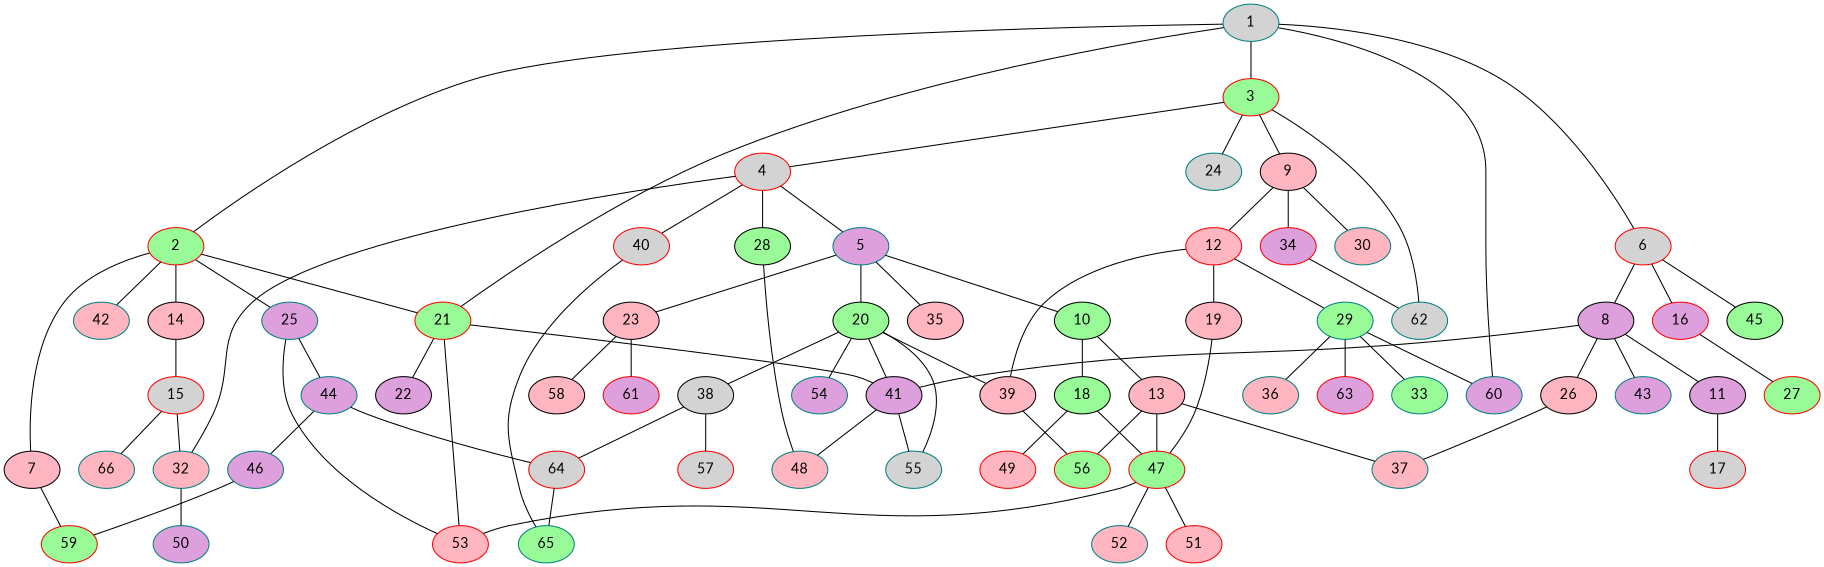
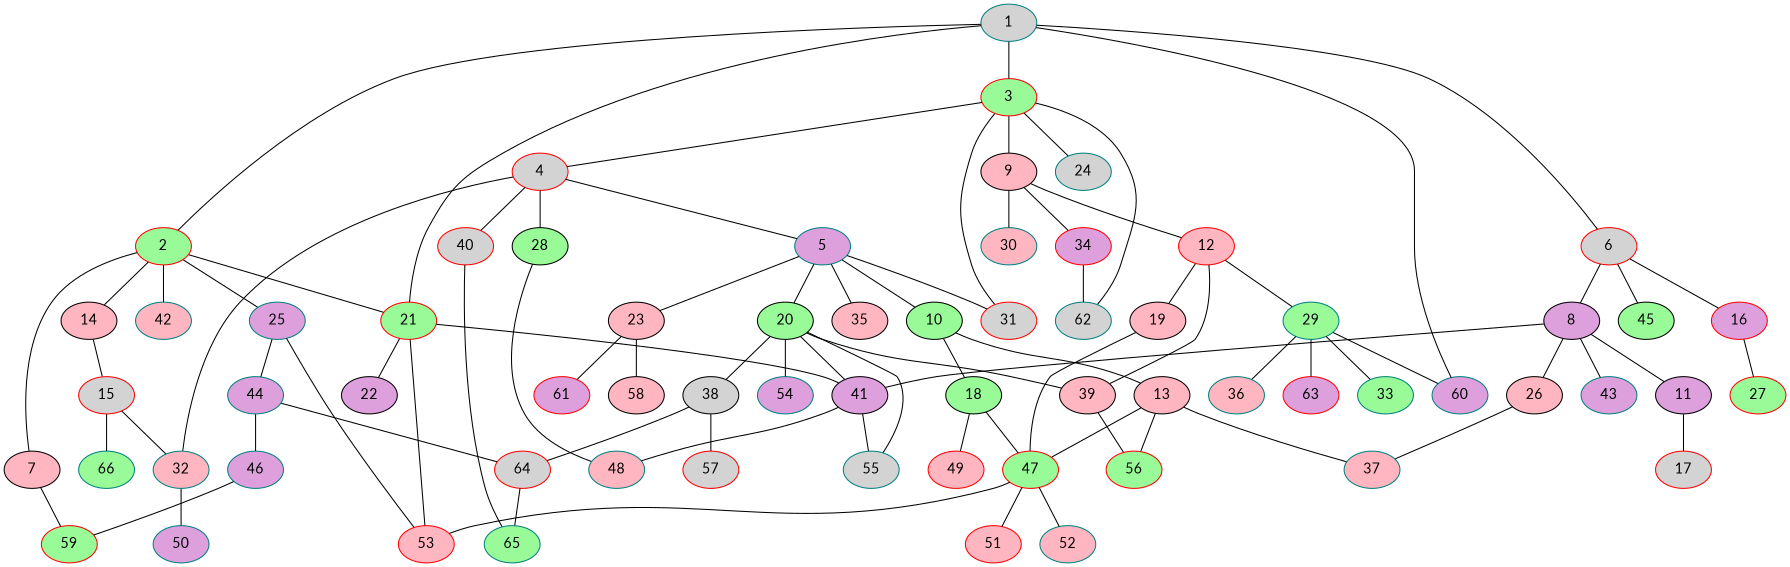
  graph {
    fontname=Lato
    node [color=teal fillcolor=lightpink fontname=Lato style=filled]
    edge [fontname=Lato]
    1 [fillcolor=lightgrey]
    2 [color=red fillcolor=palegreen]
    3 [color=red fillcolor=palegreen]
    6 [color=red fillcolor=lightgrey]
    21 [color=red fillcolor=palegreen]
    60 [fillcolor=plum]
    7 [color=black]
    14 [color=black]
    25 [fillcolor=plum]
    42
    4 [color=red fillcolor=lightgrey]
    9 [color=black]
    24 [fillcolor=lightgrey]
+   31 [color=red fillcolor=lightgrey]
    62 [fillcolor=lightgrey]
    8 [color=black fillcolor=plum]
    16 [color=red fillcolor=plum]
    45 [color=black fillcolor=palegreen]
    41 [color=black fillcolor=plum]
    22 [color=black fillcolor=plum]
    53 [color=red]
    59 [color=red fillcolor=palegreen]
    15 [color=red fillcolor=lightgrey]
    44 [fillcolor=plum]
    5 [fillcolor=plum]
    28 [color=black fillcolor=palegreen]
    32
    40 [color=red fillcolor=lightgrey]
    12 [color=red]
    30
    34 [color=red fillcolor=plum]
    10 [color=black fillcolor=palegreen]
    20 [color=black fillcolor=palegreen]
    23 [color=black]
    35 [color=black]
    48
    50 [fillcolor=plum]
    65 [fillcolor=palegreen]
    13 [color=black]
    18 [color=black fillcolor=palegreen]
    39 [color=black]
    38 [color=black fillcolor=lightgrey]
    54 [fillcolor=plum]
    55 [fillcolor=lightgrey]
    58 [color=black]
    61 [color=red fillcolor=plum]
    11 [color=black fillcolor=plum]
    26 [color=black]
    43 [fillcolor=plum]
    27 [color=red fillcolor=palegreen]
    17 [color=red fillcolor=lightgrey]
    37
    19 [color=black]
    29 [fillcolor=palegreen]
    47 [color=red fillcolor=palegreen]
    56 [color=red fillcolor=palegreen]
    49 [color=red]
    33 [fillcolor=palegreen]
    36
    63 [color=red fillcolor=plum]
    51 [color=red]
    52
-   66
+   66 [fillcolor=palegreen]
    57 [color=red fillcolor=lightgrey]
    64 [color=red fillcolor=lightgrey]
    46 [fillcolor=plum]
    1 -- 2
    1 -- 3
    1 -- 6
    1 -- 21
    1 -- 60
    2 -- 21
    2 -- 7
    2 -- 14
    2 -- 25
    2 -- 42
    3 -- 4
    3 -- 9
    3 -- 24
+   3 -- 31
    3 -- 62
    6 -- 8
    6 -- 16
    6 -- 45
    21 -- 41
    21 -- 22
    21 -- 53
    7 -- 59
    14 -- 15
    25 -- 53
    25 -- 44
    4 -- 5
    4 -- 28
    4 -- 32
    4 -- 40
    9 -- 12
    9 -- 30
    9 -- 34
    8 -- 41
    8 -- 11
    8 -- 26
    8 -- 43
    16 -- 27
    41 -- 48
    41 -- 55
    15 -- 32
    15 -- 66
    44 -- 64
    44 -- 46
+   5 -- 31
    5 -- 10
    5 -- 20
    5 -- 23
    5 -- 35
    28 -- 48
    32 -- 50
    40 -- 65
    12 -- 39
    12 -- 19
    12 -- 29
    34 -- 62
    10 -- 13
    10 -- 18
    20 -- 41
    20 -- 39
    20 -- 38
    20 -- 54
    20 -- 55
    23 -- 58
    23 -- 61
    13 -- 37
    13 -- 47
    13 -- 56
    18 -- 47
    18 -- 49
    39 -- 56
    38 -- 57
    38 -- 64
    11 -- 17
    26 -- 37
    19 -- 47
    29 -- 60
    29 -- 33
    29 -- 36
    29 -- 63
    47 -- 53
    47 -- 51
    47 -- 52
    64 -- 65
    46 -- 59
  }
